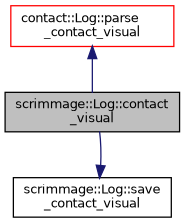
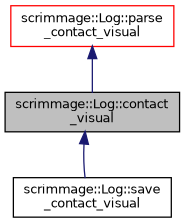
  digraph {
    rankdir=TB
    node [color=black fillcolor=white fontname=Helvetica fontsize=10 shape=record style=filled]
    edge [color=midnightblue dir=back fontname=Helvetica fontsize=10 labelfontname=Helvetica labelfontsize=10 style=solid]
    n1 [fillcolor=grey75 fontcolor=black height=0.2 label="scrimmage::Log::contact\l_visual" width=0.4]
    n2 [height=0.2 label="scrimmage::Log::save\l_contact_visual" width=0.4]
-   n3 [color=red height=0.2 label="contact::Log::parse\l_contact_visual" width=0.4]
-   n2 -> n1
+   n3 [color=red height=0.2 label="scrimmage::Log::parse\l_contact_visual" width=0.4]
+   n1 -> n2
    n3 -> n1
  }
